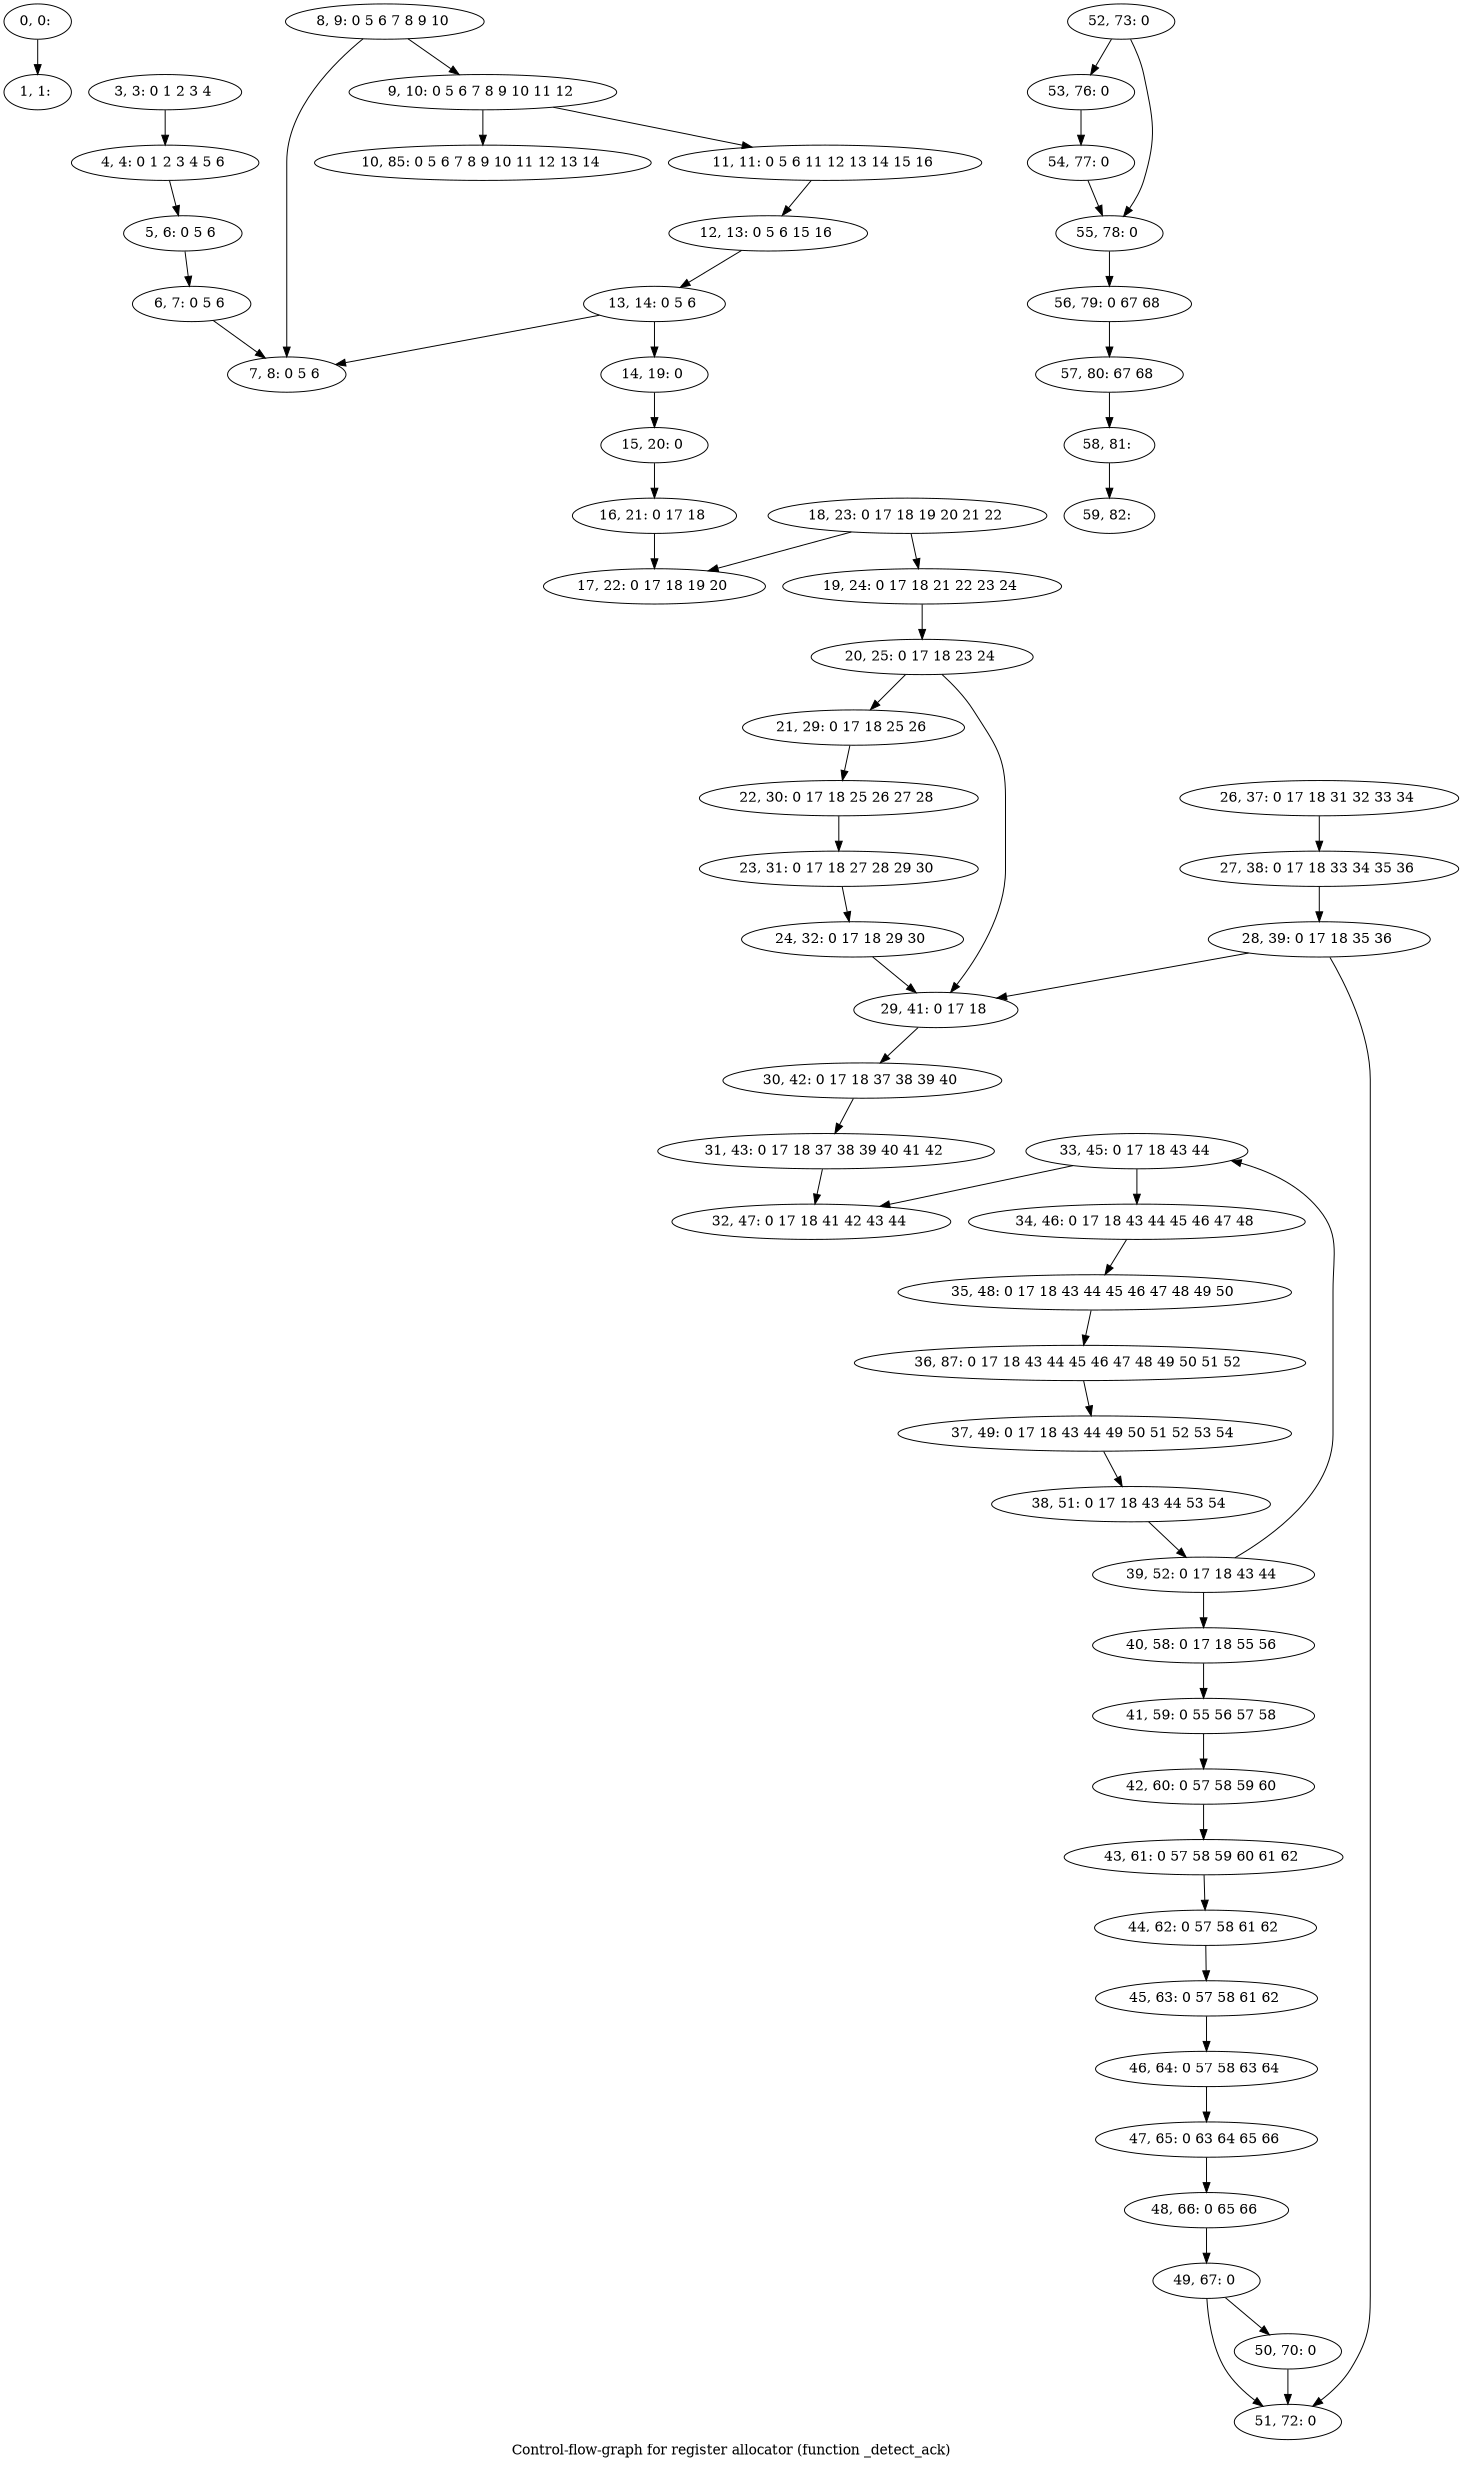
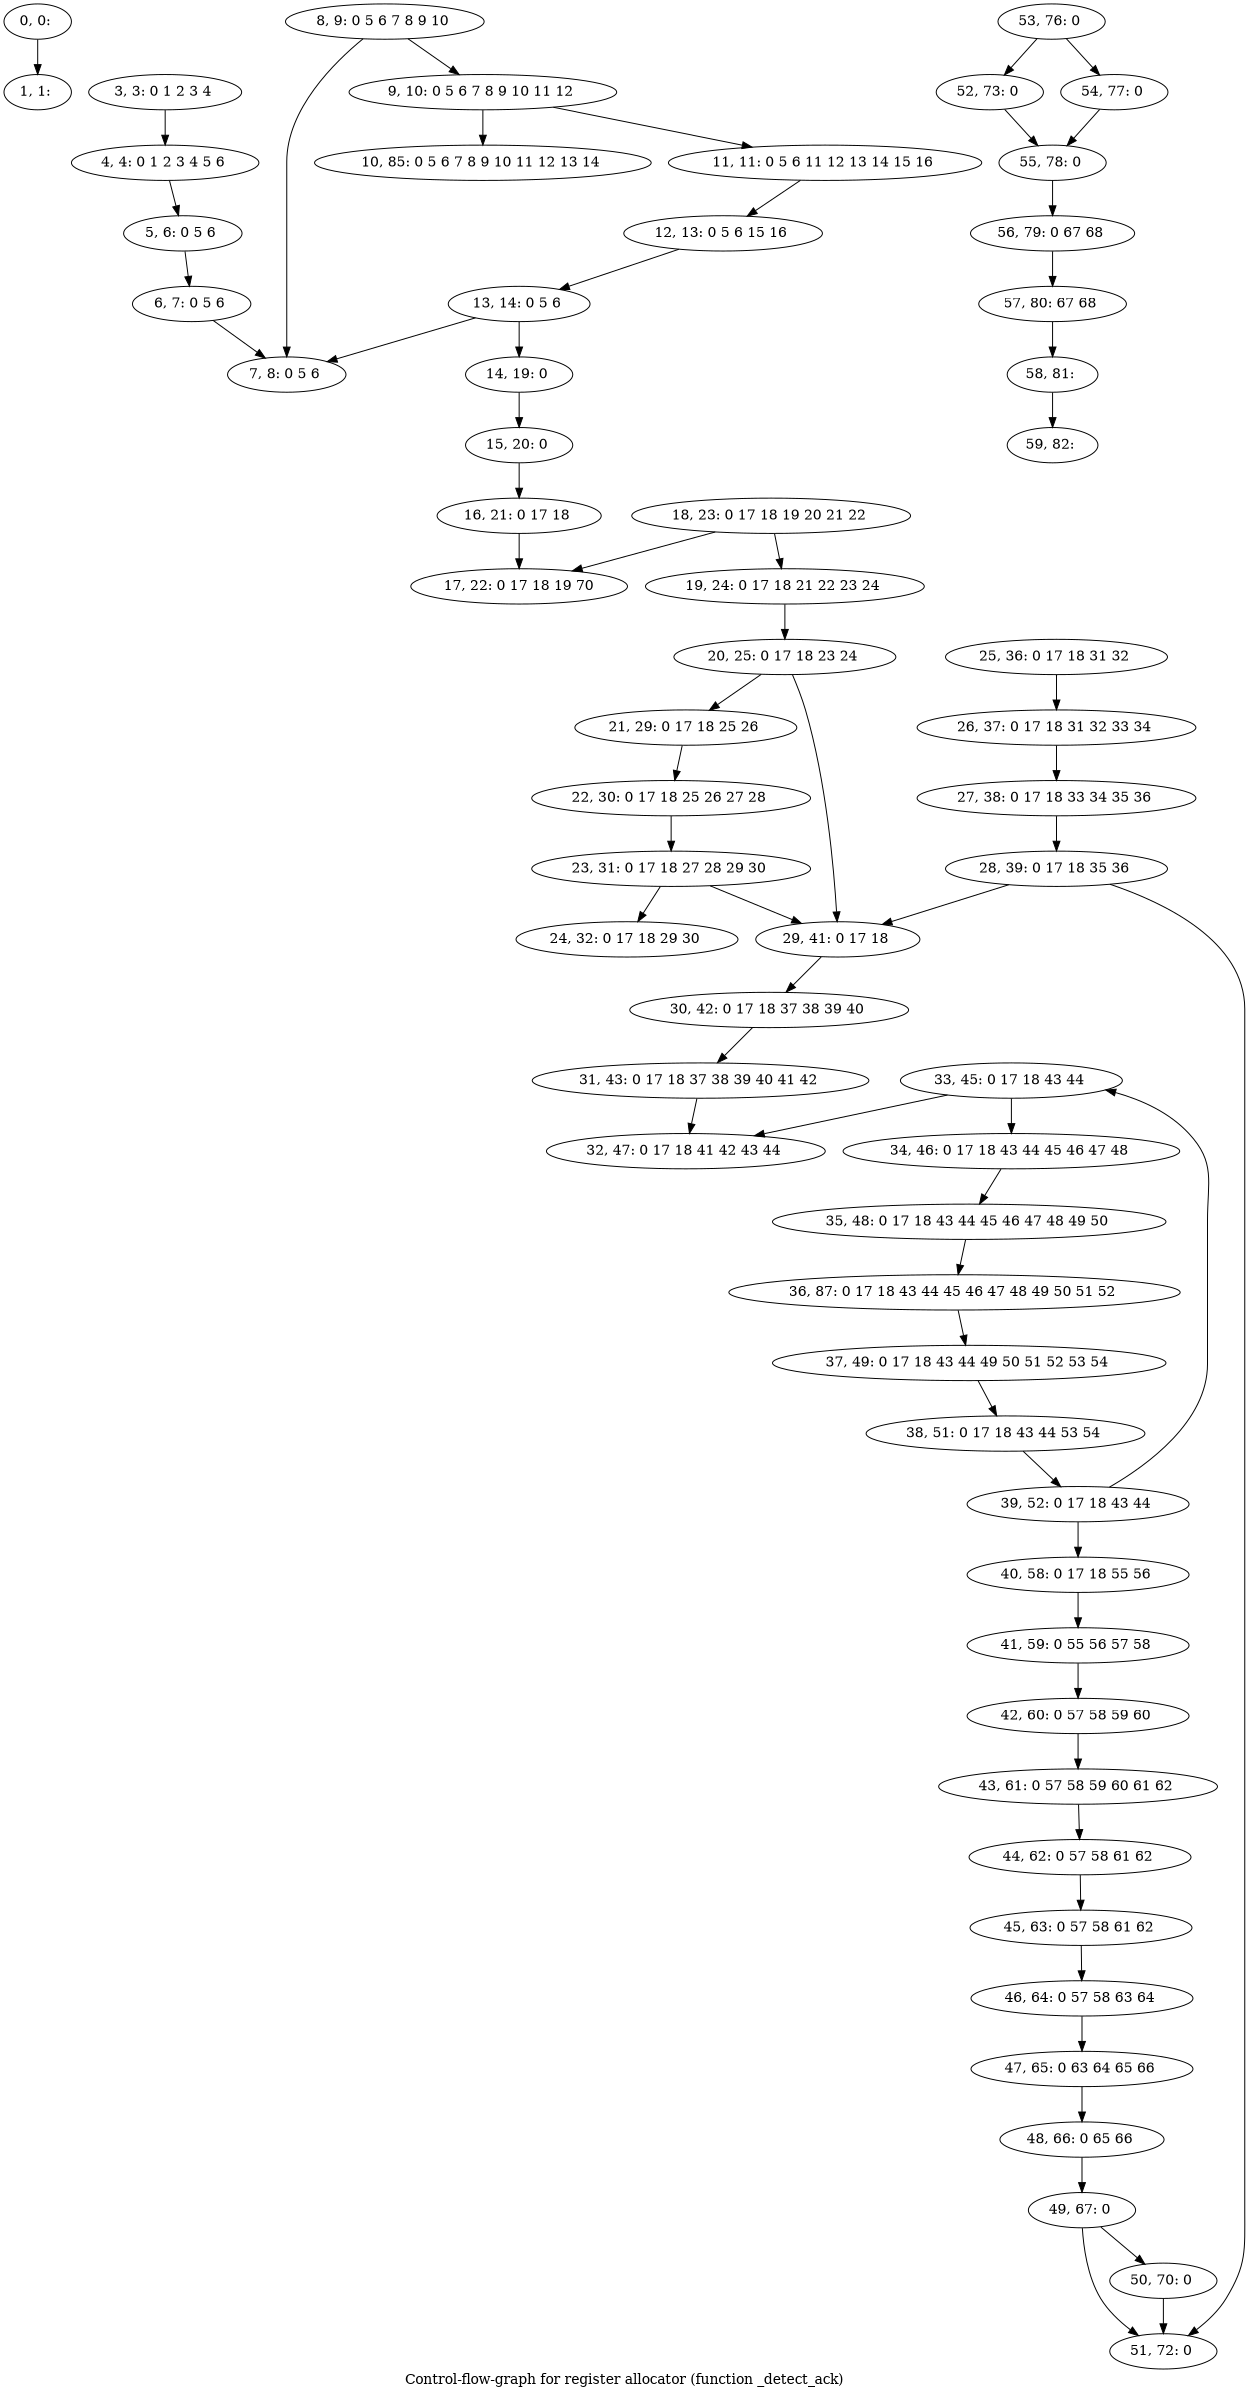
  digraph {
    label="Control-flow-graph for register allocator (function _detect_ack)"
    n1 [label="0, 0: "]
    n2 [label="1, 1: "]
    n3 [label="3, 3: 0 1 2 3 4 "]
    n4 [label="4, 4: 0 1 2 3 4 5 6 "]
    n5 [label="5, 6: 0 5 6 "]
    n6 [label="6, 7: 0 5 6 "]
    n7 [label="7, 8: 0 5 6 "]
    n8 [label="8, 9: 0 5 6 7 8 9 10 "]
    n9 [label="9, 10: 0 5 6 7 8 9 10 11 12 "]
    n10 [label="10, 85: 0 5 6 7 8 9 10 11 12 13 14 "]
    n11 [label="11, 11: 0 5 6 11 12 13 14 15 16 "]
    n12 [label="12, 13: 0 5 6 15 16 "]
    n13 [label="13, 14: 0 5 6 "]
    n14 [label="14, 19: 0 "]
    n15 [label="15, 20: 0 "]
    n16 [label="16, 21: 0 17 18 "]
-   n17 [label="17, 22: 0 17 18 19 20 "]
+   n17 [label="17, 22: 0 17 18 19 70"]
    n18 [label="18, 23: 0 17 18 19 20 21 22 "]
    n19 [label="19, 24: 0 17 18 21 22 23 24 "]
    n20 [label="20, 25: 0 17 18 23 24 "]
    n21 [label="21, 29: 0 17 18 25 26 "]
    n22 [label="29, 41: 0 17 18 "]
    n23 [label="22, 30: 0 17 18 25 26 27 28 "]
    n24 [label="30, 42: 0 17 18 37 38 39 40 "]
    n25 [label="23, 31: 0 17 18 27 28 29 30 "]
    n26 [label="24, 32: 0 17 18 29 30 "]
+   n27 [label="25, 36: 0 17 18 31 32 "]
    n28 [label="26, 37: 0 17 18 31 32 33 34 "]
    n29 [label="27, 38: 0 17 18 33 34 35 36 "]
    n30 [label="28, 39: 0 17 18 35 36 "]
    n31 [label="51, 72: 0 "]
    n32 [label="31, 43: 0 17 18 37 38 39 40 41 42 "]
    n33 [label="32, 47: 0 17 18 41 42 43 44 "]
    n34 [label="33, 45: 0 17 18 43 44 "]
    n35 [label="34, 46: 0 17 18 43 44 45 46 47 48 "]
    n36 [label="35, 48: 0 17 18 43 44 45 46 47 48 49 50 "]
    n37 [label="36, 87: 0 17 18 43 44 45 46 47 48 49 50 51 52 "]
    n38 [label="37, 49: 0 17 18 43 44 49 50 51 52 53 54 "]
    n39 [label="38, 51: 0 17 18 43 44 53 54 "]
    n40 [label="39, 52: 0 17 18 43 44 "]
    n41 [label="40, 58: 0 17 18 55 56 "]
    n42 [label="41, 59: 0 55 56 57 58 "]
    n43 [label="42, 60: 0 57 58 59 60 "]
    n44 [label="43, 61: 0 57 58 59 60 61 62 "]
    n45 [label="44, 62: 0 57 58 61 62 "]
    n46 [label="45, 63: 0 57 58 61 62 "]
    n47 [label="46, 64: 0 57 58 63 64 "]
    n48 [label="47, 65: 0 63 64 65 66 "]
    n49 [label="48, 66: 0 65 66 "]
    n50 [label="49, 67: 0 "]
    n51 [label="50, 70: 0 "]
    n52 [label="52, 73: 0 "]
    n53 [label="53, 76: 0 "]
    n54 [label="55, 78: 0 "]
    n55 [label="54, 77: 0 "]
    n56 [label="56, 79: 0 67 68 "]
    n57 [label="57, 80: 67 68 "]
    n58 [label="58, 81: "]
    n59 [label="59, 82: "]
    n1 -> n2
    n3 -> n4
    n4 -> n5
    n5 -> n6
    n6 -> n7
    n8 -> n7
    n8 -> n9
    n9 -> n10
    n9 -> n11
    n11 -> n12
    n12 -> n13
    n13 -> n7
    n13 -> n14
    n14 -> n15
    n15 -> n16
    n16 -> n17
    n18 -> n17
    n18 -> n19
    n19 -> n20
    n20 -> n21
    n20 -> n22
    n21 -> n23
    n22 -> n24
    n23 -> n25
    n24 -> n32
    n25 -> n26
-   n26 -> n22
+   n25 -> n22
+   n27 -> n28
    n28 -> n29
    n29 -> n30
    n30 -> n22
    n30 -> n31
    n32 -> n33
    n34 -> n33
    n34 -> n35
    n35 -> n36
    n36 -> n37
    n37 -> n38
    n38 -> n39
    n39 -> n40
    n40 -> n34
    n40 -> n41
    n41 -> n42
    n42 -> n43
    n43 -> n44
    n44 -> n45
    n45 -> n46
    n46 -> n47
    n47 -> n48
    n48 -> n49
    n49 -> n50
    n50 -> n31
    n50 -> n51
    n51 -> n31
-   n52 -> n53
+   n53 -> n52
    n52 -> n54
    n53 -> n55
    n54 -> n56
    n55 -> n54
    n56 -> n57
    n57 -> n58
    n58 -> n59
  }
